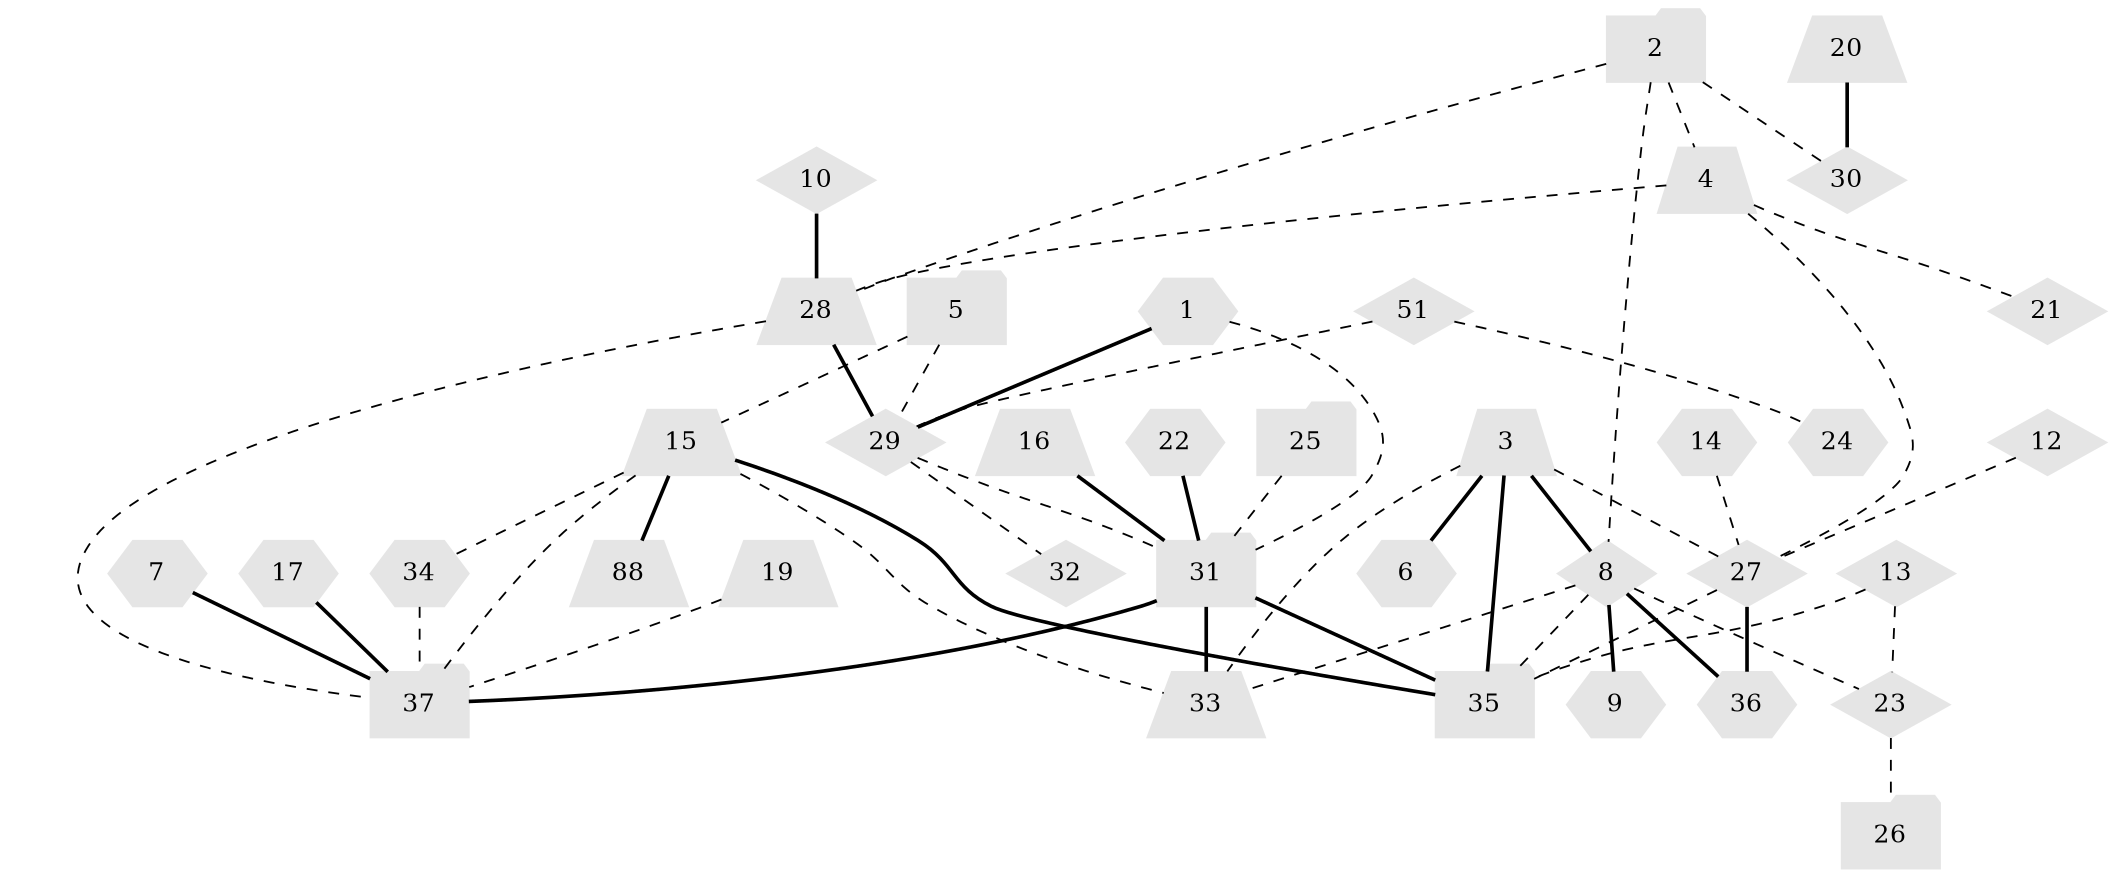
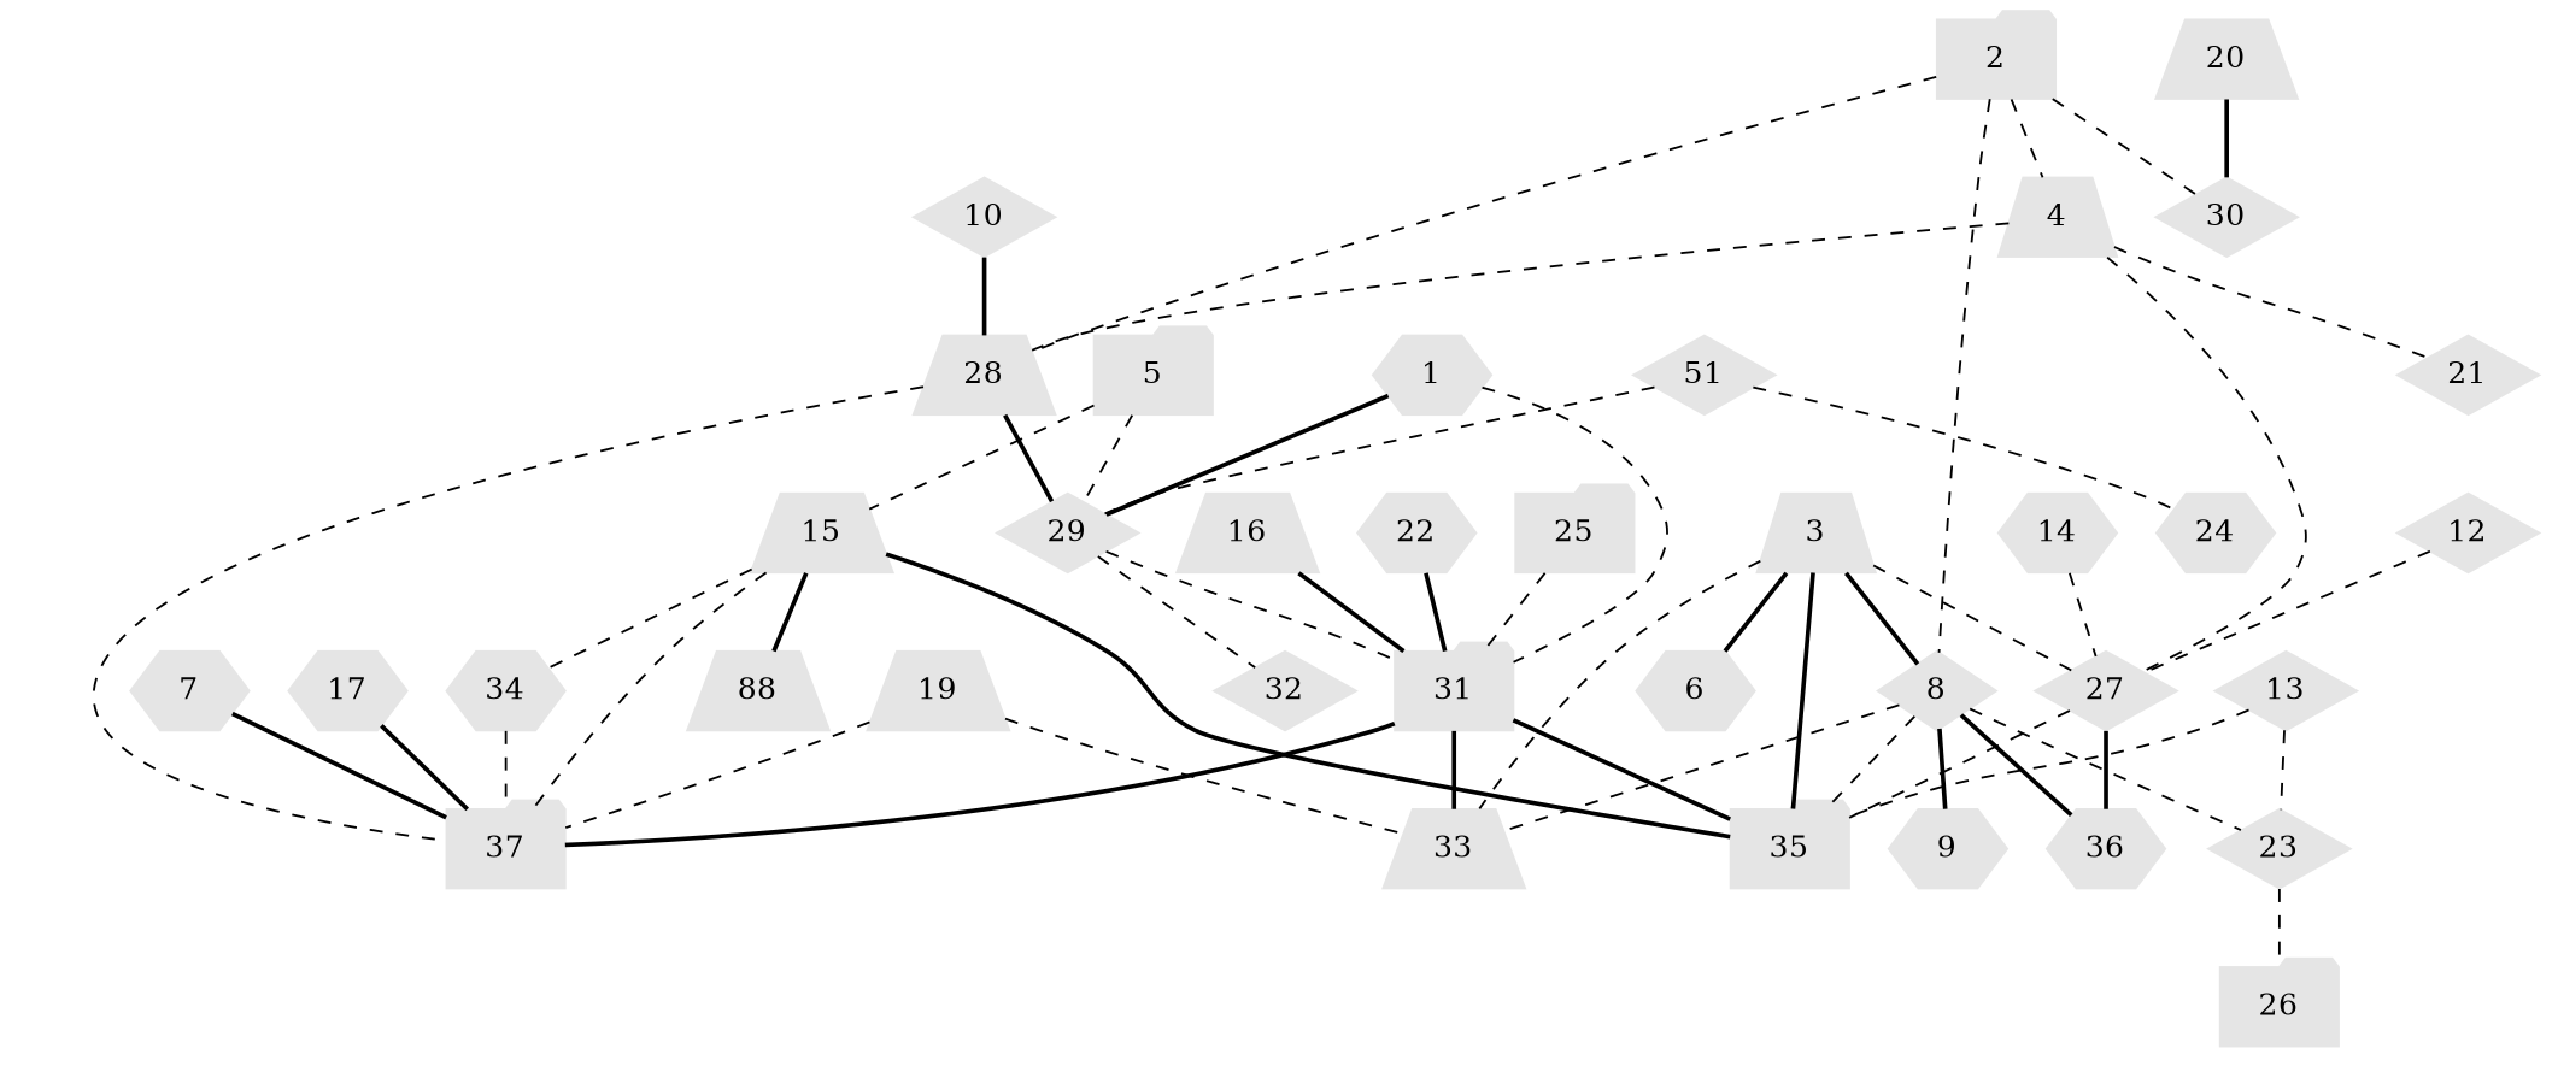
  graph {
    node [color=gray90 shape=diamond style=filled]
    edge [style=dashed weight=1.0]
    1 [shape=hexagon]
    29
    31 [shape=folder]
    32
    33 [shape=trapezium]
    35 [shape=folder]
    37 [shape=folder]
    2 [shape=folder]
    4 [shape=trapezium]
    8
    28 [shape=trapezium]
    30
    27
    21
    9 [shape=hexagon]
    23
    36 [shape=hexagon]
    3 [shape=trapezium]
    6 [shape=hexagon]
    5 [shape=folder]
    15 [shape=trapezium]
    n22 [label=88 shape=trapezium]
    34 [shape=hexagon]
    7 [shape=hexagon]
    26 [shape=folder]
    10
    n27 [label=51]
    24 [shape=hexagon]
    12
    13
    14 [shape=hexagon]
    16 [shape=trapezium]
    17 [shape=hexagon]
    19 [shape=trapezium]
    20 [shape=trapezium]
    22 [shape=hexagon]
    25 [shape=folder]
    1 -- 29 [style=bold]
    1 -- 31
    29 -- 31
    29 -- 32
    31 -- 33 [style=bold]
    31 -- 35 [style=bold]
    31 -- 37 [style=bold]
    2 -- 4
    2 -- 8
    2 -- 28
    2 -- 30
    4 -- 28
    4 -- 27
    4 -- 21
    8 -- 33
    8 -- 35
    8 -- 9 [style=bold]
    8 -- 23
    8 -- 36 [style=bold]
    28 -- 29 [style=bold]
    28 -- 37
    27 -- 35
    27 -- 36 [style=bold]
    23 -- 26
    3 -- 33
    3 -- 35 [style=bold]
    3 -- 8 [style=bold]
    3 -- 27
    3 -- 6 [style=bold]
    5 -- 29
    5 -- 15
-   15 -- 33
+   19 -- 33
    15 -- 35 [style=bold]
    15 -- 37
    15 -- n22 [style=bold]
    15 -- 34
    34 -- 37
    7 -- 37 [style=bold]
    10 -- 28 [style=bold]
    n27 -- 29
    n27 -- 24
    12 -- 27
    13 -- 35
    13 -- 23
    14 -- 27
    16 -- 31 [style=bold]
    17 -- 37 [style=bold]
    19 -- 37
    20 -- 30 [style=bold]
    22 -- 31 [style=bold]
    25 -- 31
  }
